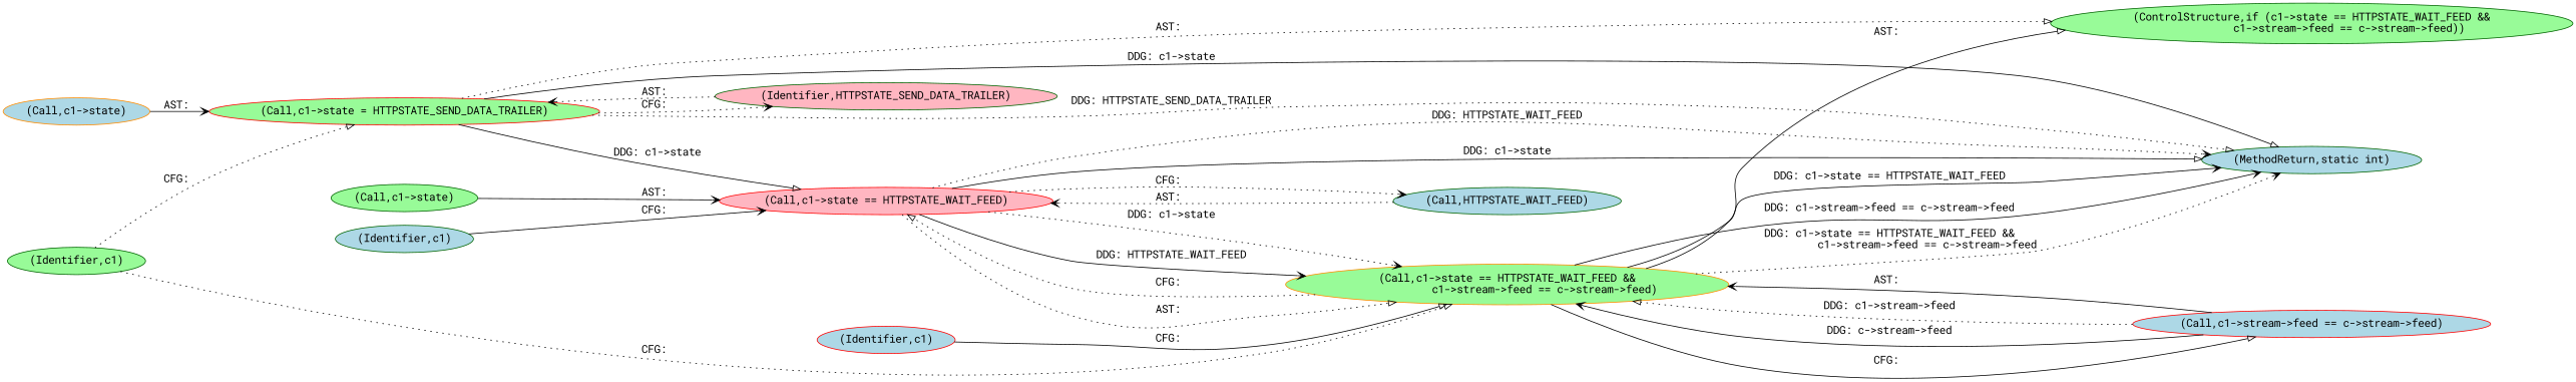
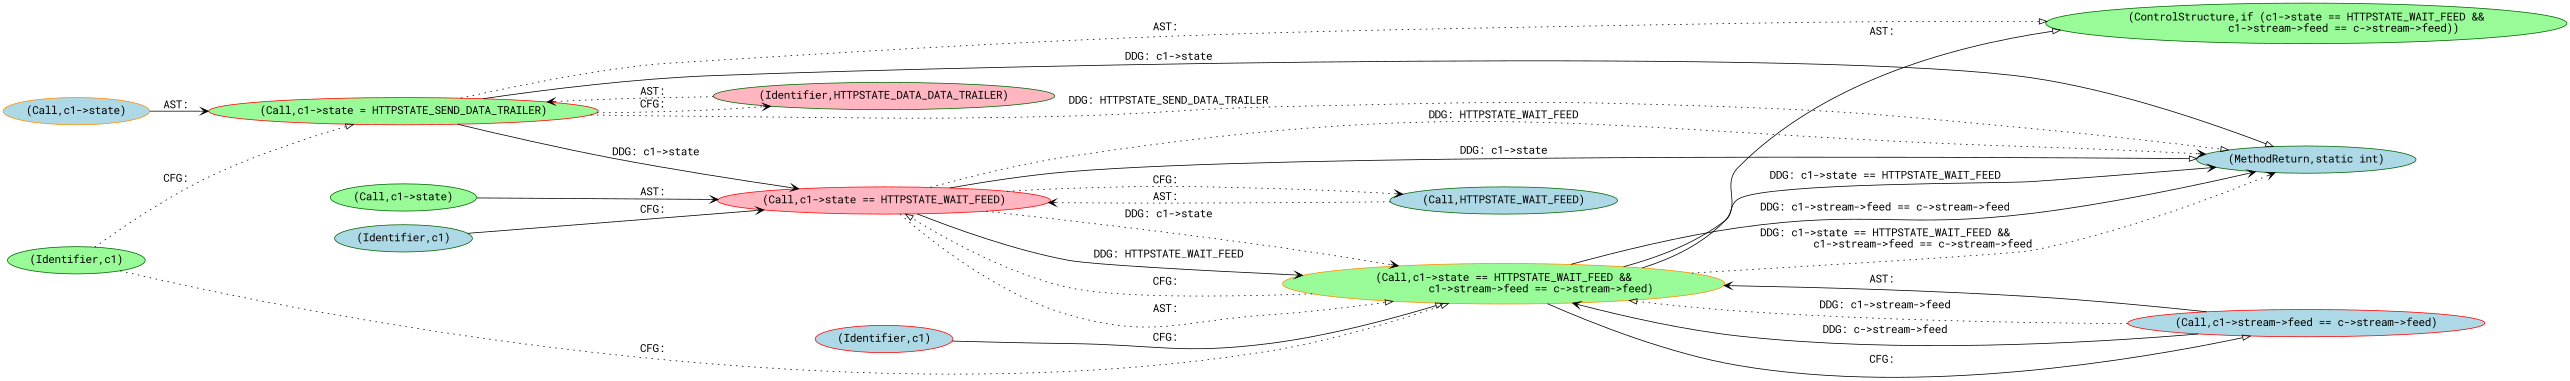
  digraph {
    fontname="Roboto Mono"
    rankdir=LR
    node [color=darkgreen fillcolor=lightblue fontname="Roboto Mono" style=filled]
    edge [arrowhead=vee fontname="Roboto Mono" style=solid]
    n1 [color=red fillcolor=palegreen label="(Call,c1->state = HTTPSTATE_SEND_DATA_TRAILER)"]
    n2 [color=red fillcolor=lightpink label="(Call,c1->state == HTTPSTATE_WAIT_FEED)"]
    n3 [fillcolor=palegreen label="(ControlStructure,if (c1->state == HTTPSTATE_WAIT_FEED &&\n            c1->stream->feed == c->stream->feed))"]
    n4 [label="(MethodReturn,static int)"]
-   n5 [fillcolor=lightpink label="(Identifier,HTTPSTATE_SEND_DATA_TRAILER)"]
+   n5 [fillcolor=lightpink label="(Identifier,HTTPSTATE_DATA_DATA_TRAILER)"]
    n6 [color=darkorange fillcolor=palegreen label="(Call,c1->state == HTTPSTATE_WAIT_FEED &&\n            c1->stream->feed == c->stream->feed)"]
    n7 [label="(Call,HTTPSTATE_WAIT_FEED)"]
    n8 [color=red label="(Call,c1->stream->feed == c->stream->feed)"]
    n9 [color=red label="(Identifier,c1)"]
    n10 [fillcolor=palegreen label="(Call,c1->state)"]
    n11 [color=darkorange label="(Call,c1->state)"]
    n12 [label="(Identifier,c1)"]
    n13 [fillcolor=palegreen label="(Identifier,c1)"]
-   n1 -> n2 [arrowhead=onormal label="DDG: c1->state"]
+   n1 -> n2 [label="DDG: c1->state"]
    n1 -> n3 [arrowhead=onormal label="AST: " style=dotted]
    n1 -> n4 [arrowhead=onormal label="DDG: c1->state"]
    n1 -> n4 [arrowhead=onormal label="DDG: HTTPSTATE_SEND_DATA_TRAILER" style=dotted]
    n1 -> n5 [label="CFG: " style=dotted]
    n2 -> n4 [arrowhead=onormal label="DDG: c1->state"]
    n2 -> n4 [label="DDG: HTTPSTATE_WAIT_FEED" style=dotted]
    n2 -> n6 [arrowhead=onormal label="AST: " style=dotted]
    n2 -> n6 [label="DDG: c1->state" style=dotted]
    n2 -> n6 [label="DDG: HTTPSTATE_WAIT_FEED"]
    n2 -> n7 [label="CFG: " style=dotted]
    n5 -> n1 [label="AST: " style=dotted]
    n6 -> n2 [arrowhead=onormal label="CFG: " style=dotted]
    n6 -> n3 [arrowhead=onormal label="AST: "]
    n6 -> n4 [label="DDG: c1->state == HTTPSTATE_WAIT_FEED &&\n            c1->stream->feed == c->stream->feed" style=dotted]
    n6 -> n4 [label="DDG: c1->state == HTTPSTATE_WAIT_FEED"]
    n6 -> n4 [label="DDG: c1->stream->feed == c->stream->feed"]
    n6 -> n8 [arrowhead=onormal label="CFG: "]
    n7 -> n2 [label="AST: " style=dotted]
    n8 -> n6 [label="AST: "]
    n8 -> n6 [arrowhead=onormal label="DDG: c1->stream->feed" style=dotted]
    n8 -> n6 [label="DDG: c->stream->feed"]
    n9 -> n6 [arrowhead=onormal label="CFG: "]
    n10 -> n2 [label="AST: "]
    n11 -> n1 [label="AST: "]
    n12 -> n2 [label="CFG: "]
    n13 -> n1 [arrowhead=onormal label="CFG: " style=dotted]
    n13 -> n6 [arrowhead=onormal label="CFG: " style=dotted]
  }
